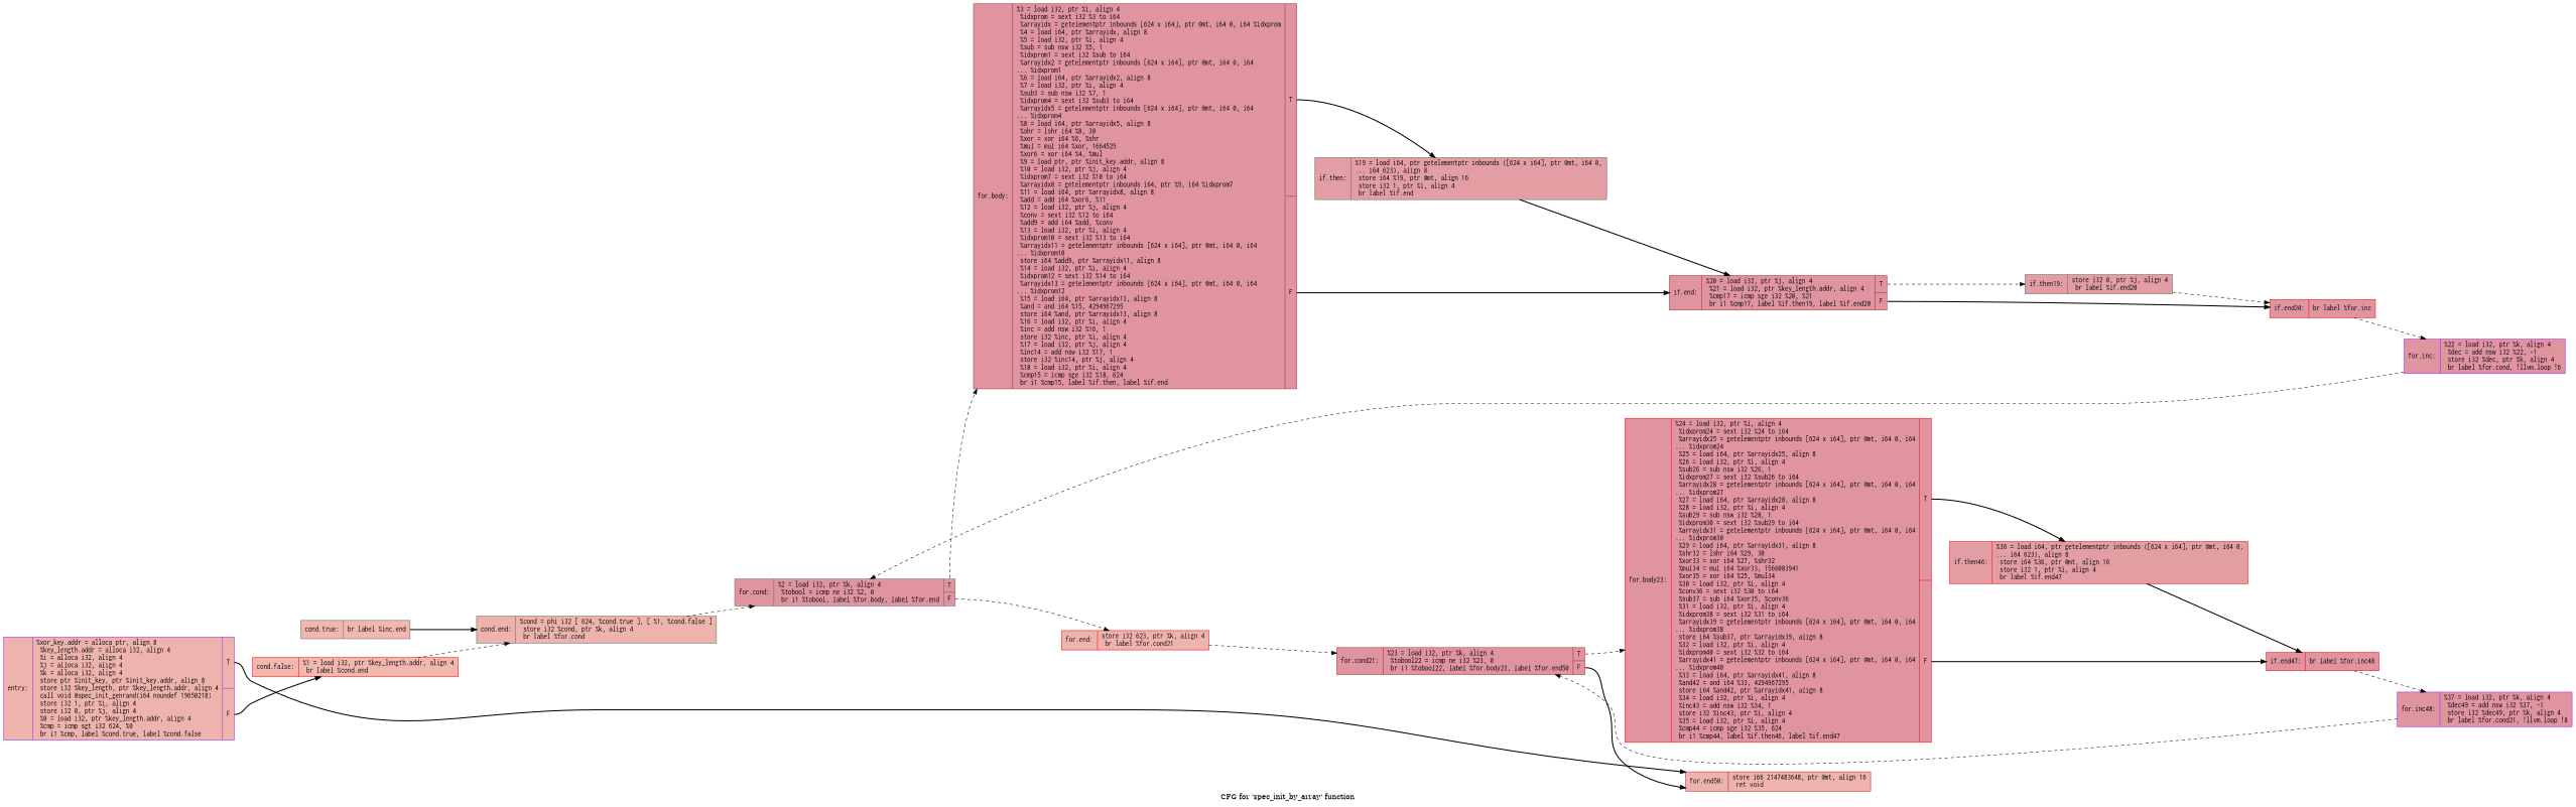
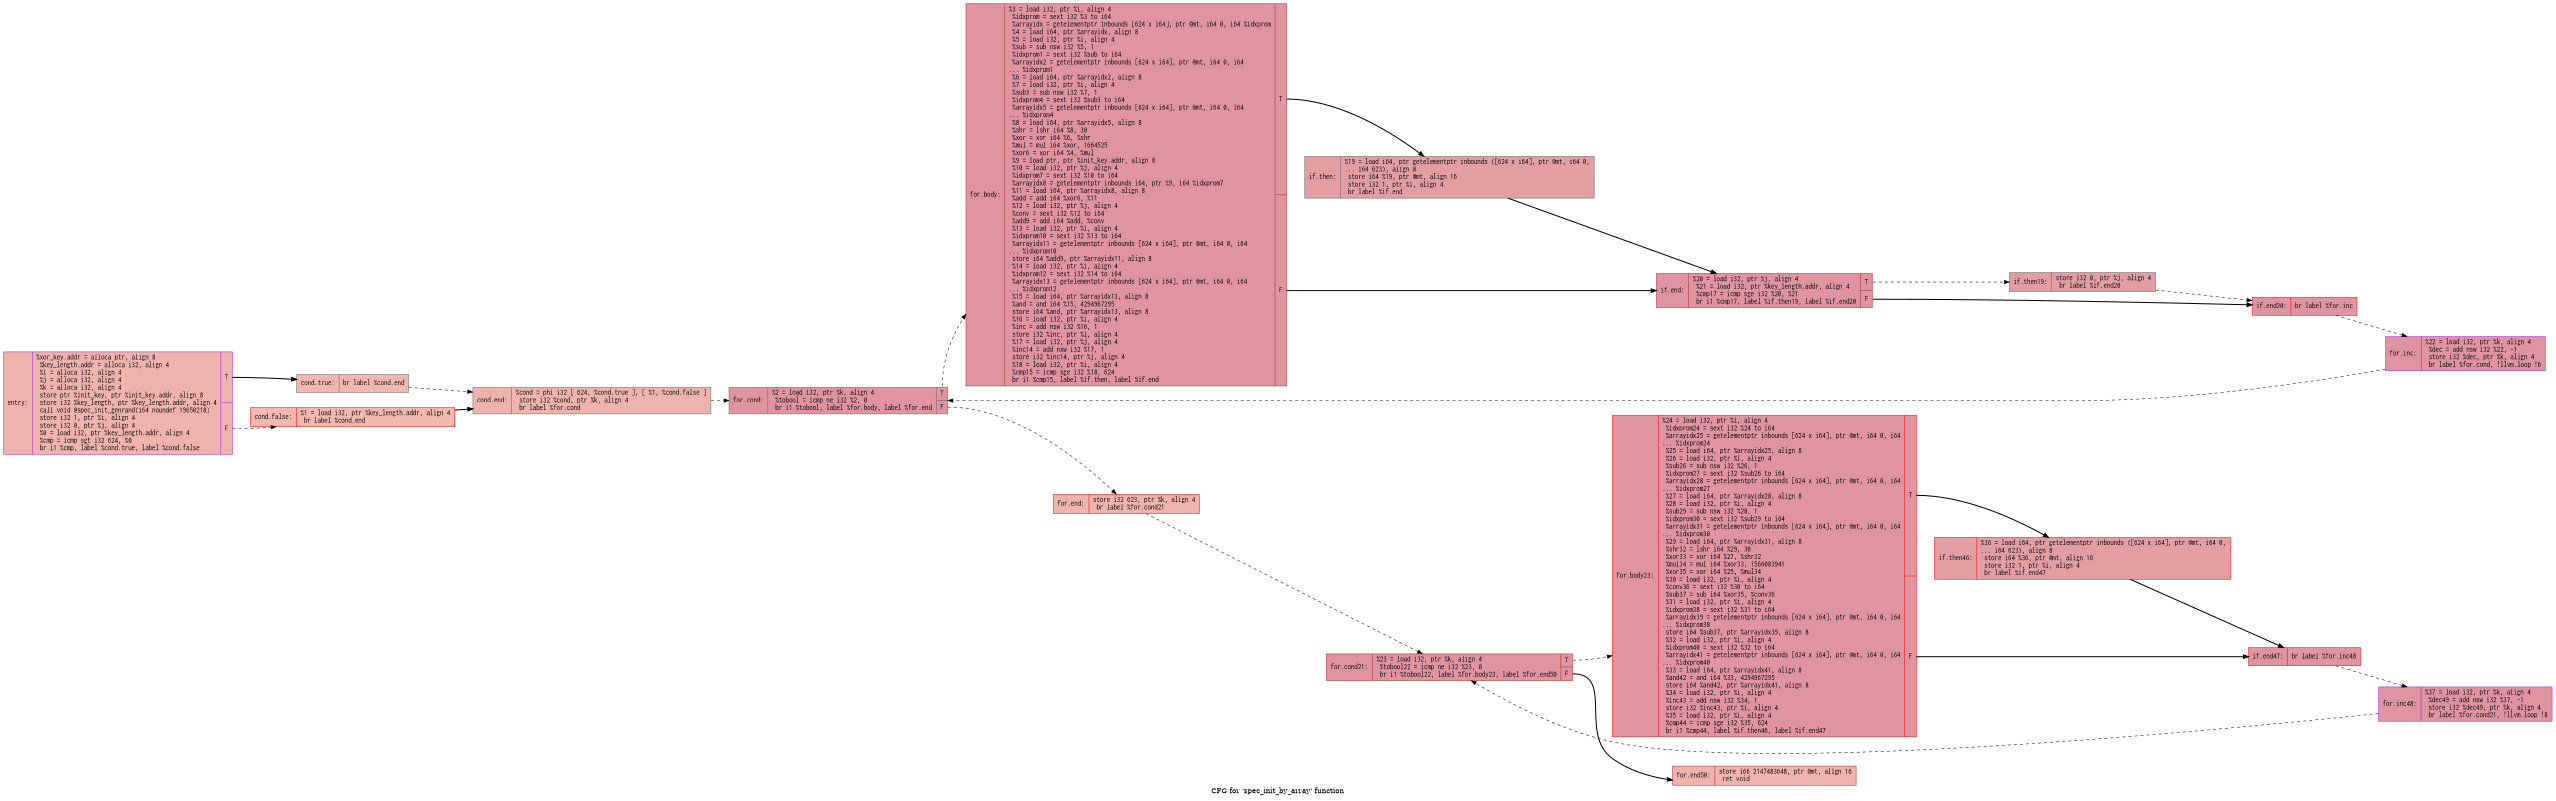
  digraph {
    label="CFG for 'spec_init_by_array' function"
    rankdir=LR
    node [color=red fillcolor="#b70d2870" fontname=Courier shape=record style=filled]
    edge [style=dashed]
    n1 [color=purple fillcolor="#d6524470" label="{entry:\l|  %xor_key.addr = alloca ptr, align 8\l  %key_length.addr = alloca i32, align 4\l  %i = alloca i32, align 4\l  %j = alloca i32, align 4\l  %k = alloca i32, align 4\l  store ptr %init_key, ptr %init_key.addr, align 8\l  store i32 %key_length, ptr %key_length.addr, align 4\l  call void @spec_init_genrand(i64 noundef 19650218)\l  store i32 1, ptr %i, align 4\l  store i32 0, ptr %j, align 4\l  %0 = load i32, ptr %key_length.addr, align 4\l  %cmp = icmp sgt i32 624, %0\l  br i1 %cmp, label %cond.true, label %cond.false\l|{<s0>T|<s1>F}}"]
-   n2 [color=gray40 fillcolor="#dc5d4a70" label="{cond.true:\l|  br label %inc.end\l}"]
+   n2 [color=gray40 fillcolor="#dc5d4a70" label="{cond.true:\l|  br label %cond.end\l}"]
    n3 [fillcolor="#dc5d4a70" label="{cond.false:\l|  %1 = load i32, ptr %key_length.addr, align 4\l  br label %cond.end\l}"]
    n4 [color=gray40 fillcolor="#d6524470" label="{cond.end:\l|  %cond = phi i32 [ 624, %cond.true ], [ %1, %cond.false ]\l  store i32 %cond, ptr %k, align 4\l  br label %for.cond\l}"]
    n5 [color=gray40 label="{for.cond:\l|  %2 = load i32, ptr %k, align 4\l  %tobool = icmp ne i32 %2, 0\l  br i1 %tobool, label %for.body, label %for.end\l|{<s0>T|<s1>F}}"]
    n6 [color=brown label="{for.body:\l|  %3 = load i32, ptr %i, align 4\l  %idxprom = sext i32 %3 to i64\l  %arrayidx = getelementptr inbounds [624 x i64], ptr @mt, i64 0, i64 %idxprom\l  %4 = load i64, ptr %arrayidx, align 8\l  %5 = load i32, ptr %i, align 4\l  %sub = sub nsw i32 %5, 1\l  %idxprom1 = sext i32 %sub to i64\l  %arrayidx2 = getelementptr inbounds [624 x i64], ptr @mt, i64 0, i64\l... %idxprom1\l  %6 = load i64, ptr %arrayidx2, align 8\l  %7 = load i32, ptr %i, align 4\l  %sub3 = sub nsw i32 %7, 1\l  %idxprom4 = sext i32 %sub3 to i64\l  %arrayidx5 = getelementptr inbounds [624 x i64], ptr @mt, i64 0, i64\l... %idxprom4\l  %8 = load i64, ptr %arrayidx5, align 8\l  %shr = lshr i64 %8, 30\l  %xor = xor i64 %6, %shr\l  %mul = mul i64 %xor, 1664525\l  %xor6 = xor i64 %4, %mul\l  %9 = load ptr, ptr %init_key.addr, align 8\l  %10 = load i32, ptr %j, align 4\l  %idxprom7 = sext i32 %10 to i64\l  %arrayidx8 = getelementptr inbounds i64, ptr %9, i64 %idxprom7\l  %11 = load i64, ptr %arrayidx8, align 8\l  %add = add i64 %xor6, %11\l  %12 = load i32, ptr %j, align 4\l  %conv = sext i32 %12 to i64\l  %add9 = add i64 %add, %conv\l  %13 = load i32, ptr %i, align 4\l  %idxprom10 = sext i32 %13 to i64\l  %arrayidx11 = getelementptr inbounds [624 x i64], ptr @mt, i64 0, i64\l... %idxprom10\l  store i64 %add9, ptr %arrayidx11, align 8\l  %14 = load i32, ptr %i, align 4\l  %idxprom12 = sext i32 %14 to i64\l  %arrayidx13 = getelementptr inbounds [624 x i64], ptr @mt, i64 0, i64\l... %idxprom12\l  %15 = load i64, ptr %arrayidx13, align 8\l  %and = and i64 %15, 4294967295\l  store i64 %and, ptr %arrayidx13, align 8\l  %16 = load i32, ptr %i, align 4\l  %inc = add nsw i32 %16, 1\l  store i32 %inc, ptr %i, align 4\l  %17 = load i32, ptr %j, align 4\l  %inc14 = add nsw i32 %17, 1\l  store i32 %inc14, ptr %j, align 4\l  %18 = load i32, ptr %i, align 4\l  %cmp15 = icmp sge i32 %18, 624\l  br i1 %cmp15, label %if.then, label %if.end\l|{<s0>T|<s1>F}}"]
    n7 [fillcolor="#d6524470" label="{for.end:\l|  store i32 623, ptr %k, align 4\l  br label %for.cond21\l}"]
    n8 [color=gray40 fillcolor="#be242e70" label="{if.then:\l|  %19 = load i64, ptr getelementptr inbounds ([624 x i64], ptr @mt, i64 0,\l... i64 623), align 8\l  store i64 %19, ptr @mt, align 16\l  store i32 1, ptr %i, align 4\l  br label %if.end\l}"]
    n9 [color=brown label="{if.end:\l|  %20 = load i32, ptr %j, align 4\l  %21 = load i32, ptr %key_length.addr, align 4\l  %cmp17 = icmp sge i32 %20, %21\l  br i1 %cmp17, label %if.then19, label %if.end20\l|{<s0>T|<s1>F}}"]
    n10 [color=brown label="{for.cond21:\l|  %23 = load i32, ptr %k, align 4\l  %tobool22 = icmp ne i32 %23, 0\l  br i1 %tobool22, label %for.body23, label %for.end50\l|{<s0>T|<s1>F}}"]
    n11 [color=gray40 fillcolor="#be242e70" label="{if.then19:\l|  store i32 0, ptr %j, align 4\l  br label %if.end20\l}"]
    n12 [label="{if.end20:\l|  br label %for.inc\l}"]
    n13 [label="{for.body23:\l|  %24 = load i32, ptr %i, align 4\l  %idxprom24 = sext i32 %24 to i64\l  %arrayidx25 = getelementptr inbounds [624 x i64], ptr @mt, i64 0, i64\l... %idxprom24\l  %25 = load i64, ptr %arrayidx25, align 8\l  %26 = load i32, ptr %i, align 4\l  %sub26 = sub nsw i32 %26, 1\l  %idxprom27 = sext i32 %sub26 to i64\l  %arrayidx28 = getelementptr inbounds [624 x i64], ptr @mt, i64 0, i64\l... %idxprom27\l  %27 = load i64, ptr %arrayidx28, align 8\l  %28 = load i32, ptr %i, align 4\l  %sub29 = sub nsw i32 %28, 1\l  %idxprom30 = sext i32 %sub29 to i64\l  %arrayidx31 = getelementptr inbounds [624 x i64], ptr @mt, i64 0, i64\l... %idxprom30\l  %29 = load i64, ptr %arrayidx31, align 8\l  %shr32 = lshr i64 %29, 30\l  %xor33 = xor i64 %27, %shr32\l  %mul34 = mul i64 %xor33, 1566083941\l  %xor35 = xor i64 %25, %mul34\l  %30 = load i32, ptr %i, align 4\l  %conv36 = sext i32 %30 to i64\l  %sub37 = sub i64 %xor35, %conv36\l  %31 = load i32, ptr %i, align 4\l  %idxprom38 = sext i32 %31 to i64\l  %arrayidx39 = getelementptr inbounds [624 x i64], ptr @mt, i64 0, i64\l... %idxprom38\l  store i64 %sub37, ptr %arrayidx39, align 8\l  %32 = load i32, ptr %i, align 4\l  %idxprom40 = sext i32 %32 to i64\l  %arrayidx41 = getelementptr inbounds [624 x i64], ptr @mt, i64 0, i64\l... %idxprom40\l  %33 = load i64, ptr %arrayidx41, align 8\l  %and42 = and i64 %33, 4294967295\l  store i64 %and42, ptr %arrayidx41, align 8\l  %34 = load i32, ptr %i, align 4\l  %inc43 = add nsw i32 %34, 1\l  store i32 %inc43, ptr %i, align 4\l  %35 = load i32, ptr %i, align 4\l  %cmp44 = icmp sge i32 %35, 624\l  br i1 %cmp44, label %if.then46, label %if.end47\l|{<s0>T|<s1>F}}"]
    n14 [color=brown fillcolor="#d6524470" label="{for.end50:\l|  store i66 2147483648, ptr @mt, align 16\l  ret void\l}"]
    n15 [color=purple label="{for.inc:\l|  %22 = load i32, ptr %k, align 4\l  %dec = add nsw i32 %22, -1\l  store i32 %dec, ptr %k, align 4\l  br label %for.cond, !llvm.loop !6\l}"]
    n16 [fillcolor="#be242e70" label="{if.then46:\l|  %36 = load i64, ptr getelementptr inbounds ([624 x i64], ptr @mt, i64 0,\l... i64 623), align 8\l  store i64 %36, ptr @mt, align 16\l  store i32 1, ptr %i, align 4\l  br label %if.end47\l}"]
    n17 [label="{if.end47:\l|  br label %for.inc48\l}"]
    n18 [color=purple label="{for.inc48:\l|  %37 = load i32, ptr %k, align 4\l  %dec49 = add nsw i32 %37, -1\l  store i32 %dec49, ptr %k, align 4\l  br label %for.cond21, !llvm.loop !8\l}"]
-   n1 -> n14 [style=bold tailport=s0]
-   n1 -> n3 [style=bold tailport=s1]
-   n2 -> n4 [style=bold]
-   n3 -> n4
+   n1 -> n2 [style=bold tailport=s0]
+   n1 -> n3 [tailport=s1]
+   n2 -> n4
+   n3 -> n4 [style=bold]
    n4 -> n5
    n5 -> n6 [tailport=s0]
    n5 -> n7 [tailport=s1]
    n6 -> n8 [style=bold tailport=s0]
    n6 -> n9 [style=bold tailport=s1]
    n7 -> n10
    n8 -> n9 [style=bold]
    n9 -> n11 [tailport=s0]
    n9 -> n12 [style=bold tailport=s1]
    n10 -> n13 [tailport=s0]
    n10 -> n14 [style=bold tailport=s1]
    n11 -> n12
    n12 -> n15
    n13 -> n16 [style=bold tailport=s0]
    n13 -> n17 [style=bold tailport=s1]
    n15 -> n5
    n16 -> n17 [style=bold]
    n17 -> n18
    n18 -> n10
  }
